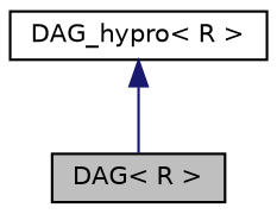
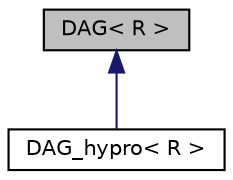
  digraph {
    node [color=black fontname=Helvetica fontsize=10 shape=record style=filled]
    n1 [fillcolor=grey75 fontcolor=black height=0.2 label="DAG\< R \>" width=0.4]
    n2 [fillcolor=white height=0.2 label="DAG_hypro\< R \>" width=0.4]
-   n2 -> n1 [color=midnightblue dir=back fontname=Helvetica fontsize=10 labelfontname=Helvetica labelfontsize=10 style=solid]
+   n1 -> n2 [color=midnightblue dir=back fontname=Helvetica fontsize=10 labelfontname=Helvetica labelfontsize=10 style=solid]
  }
